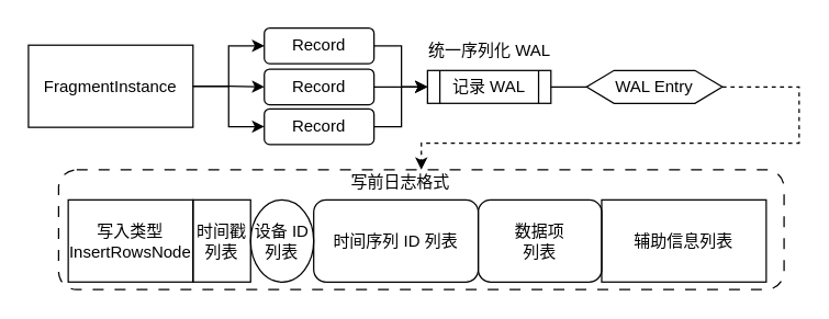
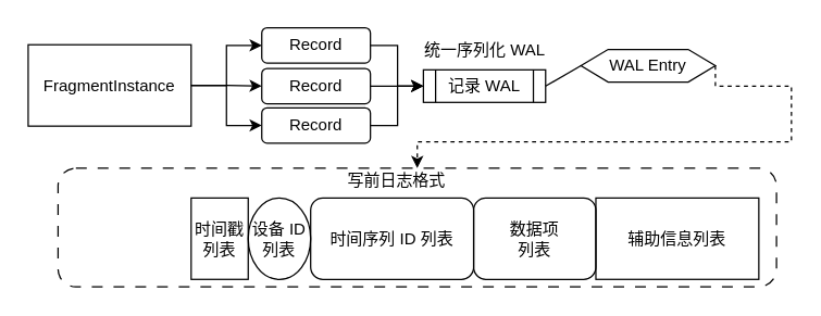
  <mxCell id="0" />
  <mxCell id="1" parent="0" />
  <mxCell id="2" value="" style="rounded=1;whiteSpace=wrap;html=1;fillColor=none;dashed=1;dashPattern=8 8;" parent="1" vertex="1"><mxGeometry x="42" y="123.5" width="529" height="87.5" as="geometry" /></mxCell>
  <mxCell id="3" style="edgeStyle=orthogonalEdgeStyle;rounded=0;orthogonalLoop=1;jettySize=auto;html=1;entryX=0;entryY=0.5;entryDx=0;entryDy=0;" parent="1" source="6" target="8" edge="1"><mxGeometry relative="1" as="geometry" /></mxCell>
  <mxCell id="4" style="edgeStyle=orthogonalEdgeStyle;rounded=0;orthogonalLoop=1;jettySize=auto;html=1;" parent="1" source="6" target="10" edge="1"><mxGeometry relative="1" as="geometry" /></mxCell>
  <mxCell id="5" style="edgeStyle=orthogonalEdgeStyle;rounded=0;orthogonalLoop=1;jettySize=auto;html=1;" parent="1" source="6" target="12" edge="1"><mxGeometry relative="1" as="geometry" /></mxCell>
  <mxCell id="6" value="FragmentInstance" style="rounded=0;whiteSpace=wrap;html=1;fillColor=none;strokeColor=#000000;" parent="1" vertex="1"><mxGeometry x="20" y="32.5" width="120" height="60" as="geometry" /></mxCell>
  <mxCell id="7" style="edgeStyle=orthogonalEdgeStyle;rounded=0;orthogonalLoop=1;jettySize=auto;html=1;entryX=0;entryY=0.5;entryDx=0;entryDy=0;" parent="1" source="8" target="13" edge="1"><mxGeometry relative="1" as="geometry" /></mxCell>
  <mxCell id="8" value="Record" style="rounded=1;whiteSpace=wrap;html=1;fillColor=none;strokeColor=#000000;" parent="1" vertex="1"><mxGeometry x="192" y="20" width="80" height="26" as="geometry" /></mxCell>
  <mxCell id="9" style="edgeStyle=orthogonalEdgeStyle;rounded=0;orthogonalLoop=1;jettySize=auto;html=1;" parent="1" source="10" target="13" edge="1"><mxGeometry relative="1" as="geometry" /></mxCell>
  <mxCell id="10" value="Record" style="rounded=1;whiteSpace=wrap;html=1;fillColor=none;strokeColor=#000000;" parent="1" vertex="1"><mxGeometry x="192" y="50" width="80" height="26" as="geometry" /></mxCell>
  <mxCell id="11" style="edgeStyle=orthogonalEdgeStyle;rounded=0;orthogonalLoop=1;jettySize=auto;html=1;entryX=0;entryY=0.5;entryDx=0;entryDy=0;" parent="1" source="12" target="13" edge="1"><mxGeometry relative="1" as="geometry" /></mxCell>
  <mxCell id="12" value="Record" style="rounded=1;whiteSpace=wrap;html=1;fillColor=none;strokeColor=#000000;" parent="1" vertex="1"><mxGeometry x="192" y="79" width="80" height="26" as="geometry" /></mxCell>
  <mxCell id="13" value="记录 WAL" style="shape=process;whiteSpace=wrap;html=1;backgroundOutline=1;fillColor=none;strokeColor=#000000;" parent="1" vertex="1"><mxGeometry x="311" y="51" width="90" height="24" as="geometry" /></mxCell>
  <mxCell id="14" style="edgeStyle=orthogonalEdgeStyle;rounded=0;orthogonalLoop=1;jettySize=auto;html=1;entryX=0.5;entryY=0;entryDx=0;entryDy=0;dashed=1;exitX=1;exitY=0.5;exitDx=0;exitDy=0;" parent="1" source="15" target="2" edge="1"><mxGeometry relative="1" as="geometry"><Array as="points"><mxPoint x="582" y="63" /><mxPoint x="582" y="104" /><mxPoint x="307" y="104" /></Array><mxPoint x="526" y="33" as="sourcePoint" /></mxGeometry></mxCell>
- <mxCell id="15" value="WAL Entry" style="shape=hexagon;perimeter=hexagonPerimeter2;whiteSpace=wrap;html=1;fixedSize=1;" parent="1" vertex="1"><mxGeometry x="427" y="51" width="99" height="24" as="geometry" /></mxCell>
+ <mxCell id="15" value="WAL Entry" style="shape=hexagon;perimeter=hexagonPerimeter2;whiteSpace=wrap;html=1;fixedSize=1;" parent="1" vertex="1"><mxGeometry x="427" y="36" width="99" height="24" as="geometry" /></mxCell>
  <mxCell id="16" value="" style="endArrow=none;html=1;rounded=0;exitX=1;exitY=0.5;exitDx=0;exitDy=0;entryX=0;entryY=0.5;entryDx=0;entryDy=0;" parent="1" source="13" target="15" edge="1"><mxGeometry width="50" height="50" relative="1" as="geometry"><mxPoint x="411" y="43.5" as="sourcePoint" /><mxPoint x="437" y="43.5" as="targetPoint" /></mxGeometry></mxCell>
- <mxCell id="17" value="写入类型&lt;br&gt;InsertRowsNode" style="rounded=0;whiteSpace=wrap;html=1;fillColor=none;strokeColor=#000000;" parent="1" vertex="1"><mxGeometry x="49" y="145.5" width="91" height="60" as="geometry" /></mxCell>
  <mxCell id="18" value="时间戳&lt;br&gt;列表" style="rounded=0;whiteSpace=wrap;html=1;fillColor=none;strokeColor=#000000;" parent="1" vertex="1"><mxGeometry x="140" y="145.5" width="42" height="60" as="geometry" /></mxCell>
  <mxCell id="19" value="设备 ID&lt;br&gt;列表" style="ellipse;whiteSpace=wrap;html=1;fillColor=none;strokeColor=#000000;" parent="1" vertex="1"><mxGeometry x="182" y="145.5" width="46" height="60" as="geometry" /></mxCell>
  <mxCell id="20" value="时间序列 ID 列表" style="whiteSpace=wrap;html=1;fillColor=none;strokeColor=#000000;rounded=1;" parent="1" vertex="1"><mxGeometry x="228" y="145.5" width="120" height="60" as="geometry" /></mxCell>
  <mxCell id="21" value="数据项&lt;br&gt;列表" style="whiteSpace=wrap;html=1;fillColor=none;strokeColor=#000000;rounded=1;" parent="1" vertex="1"><mxGeometry x="348" y="145.5" width="90" height="60" as="geometry" /></mxCell>
  <mxCell id="22" value="辅助信息列表" style="rounded=0;whiteSpace=wrap;html=1;fillColor=none;strokeColor=#000000;" parent="1" vertex="1"><mxGeometry x="438" y="145.5" width="120" height="60" as="geometry" /></mxCell>
  <mxCell id="23" value="写前日志格式" style="text;html=1;align=center;verticalAlign=middle;resizable=0;points=[];autosize=1;strokeColor=none;fillColor=none;" parent="1" vertex="1"><mxGeometry x="246" y="119.5" width="90" height="26" as="geometry" /></mxCell>
  <mxCell id="24" value="&lt;span&gt;统一序列化 WAL&lt;/span&gt;" style="text;html=1;align=center;verticalAlign=middle;resizable=0;points=[];autosize=1;strokeColor=none;fillColor=none;fontStyle=0" parent="1" vertex="1"><mxGeometry x="302.5" y="24" width="107" height="26" as="geometry" /></mxCell>
